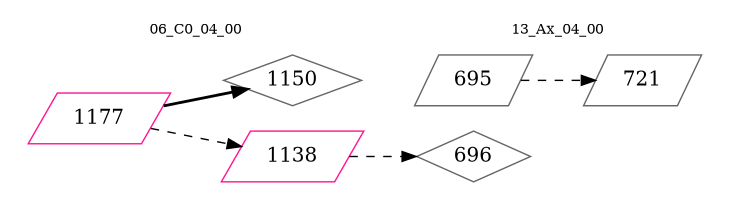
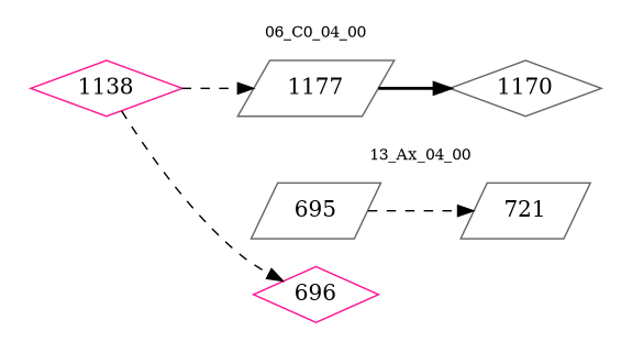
  digraph {
    rankdir=LR
    node [color=gray40 shape=parallelogram]
    edge [color=black style=dashed]
    n1 [label=695]
    n2 [label=721]
-   n3 [label=696 shape=diamond]
-   n4 [color=deeppink label=1177]
-   n5 [color=deeppink label=1138]
-   n6 [label=1150 shape=diamond]
+   n3 [color=deeppink label=696 shape=diamond]
+   n4 [label=1177]
+   n5 [color=deeppink label=1138 shape=diamond]
+   n6 [label=1170 shape=diamond]
    subgraph cluster_1 {
      color=white
      fontsize=10
      label="13_Ax_04_00"
      n1
      n2
      n3
    }
    subgraph cluster_2 {
      color=white
      fontsize=10
      label="06_C0_04_00"
      n4
      n5
      n6
    }
    n1 -> n2
-   n4 -> n5
+   n5 -> n4
    n4 -> n6 [style=bold]
    n5 -> n3
  }
